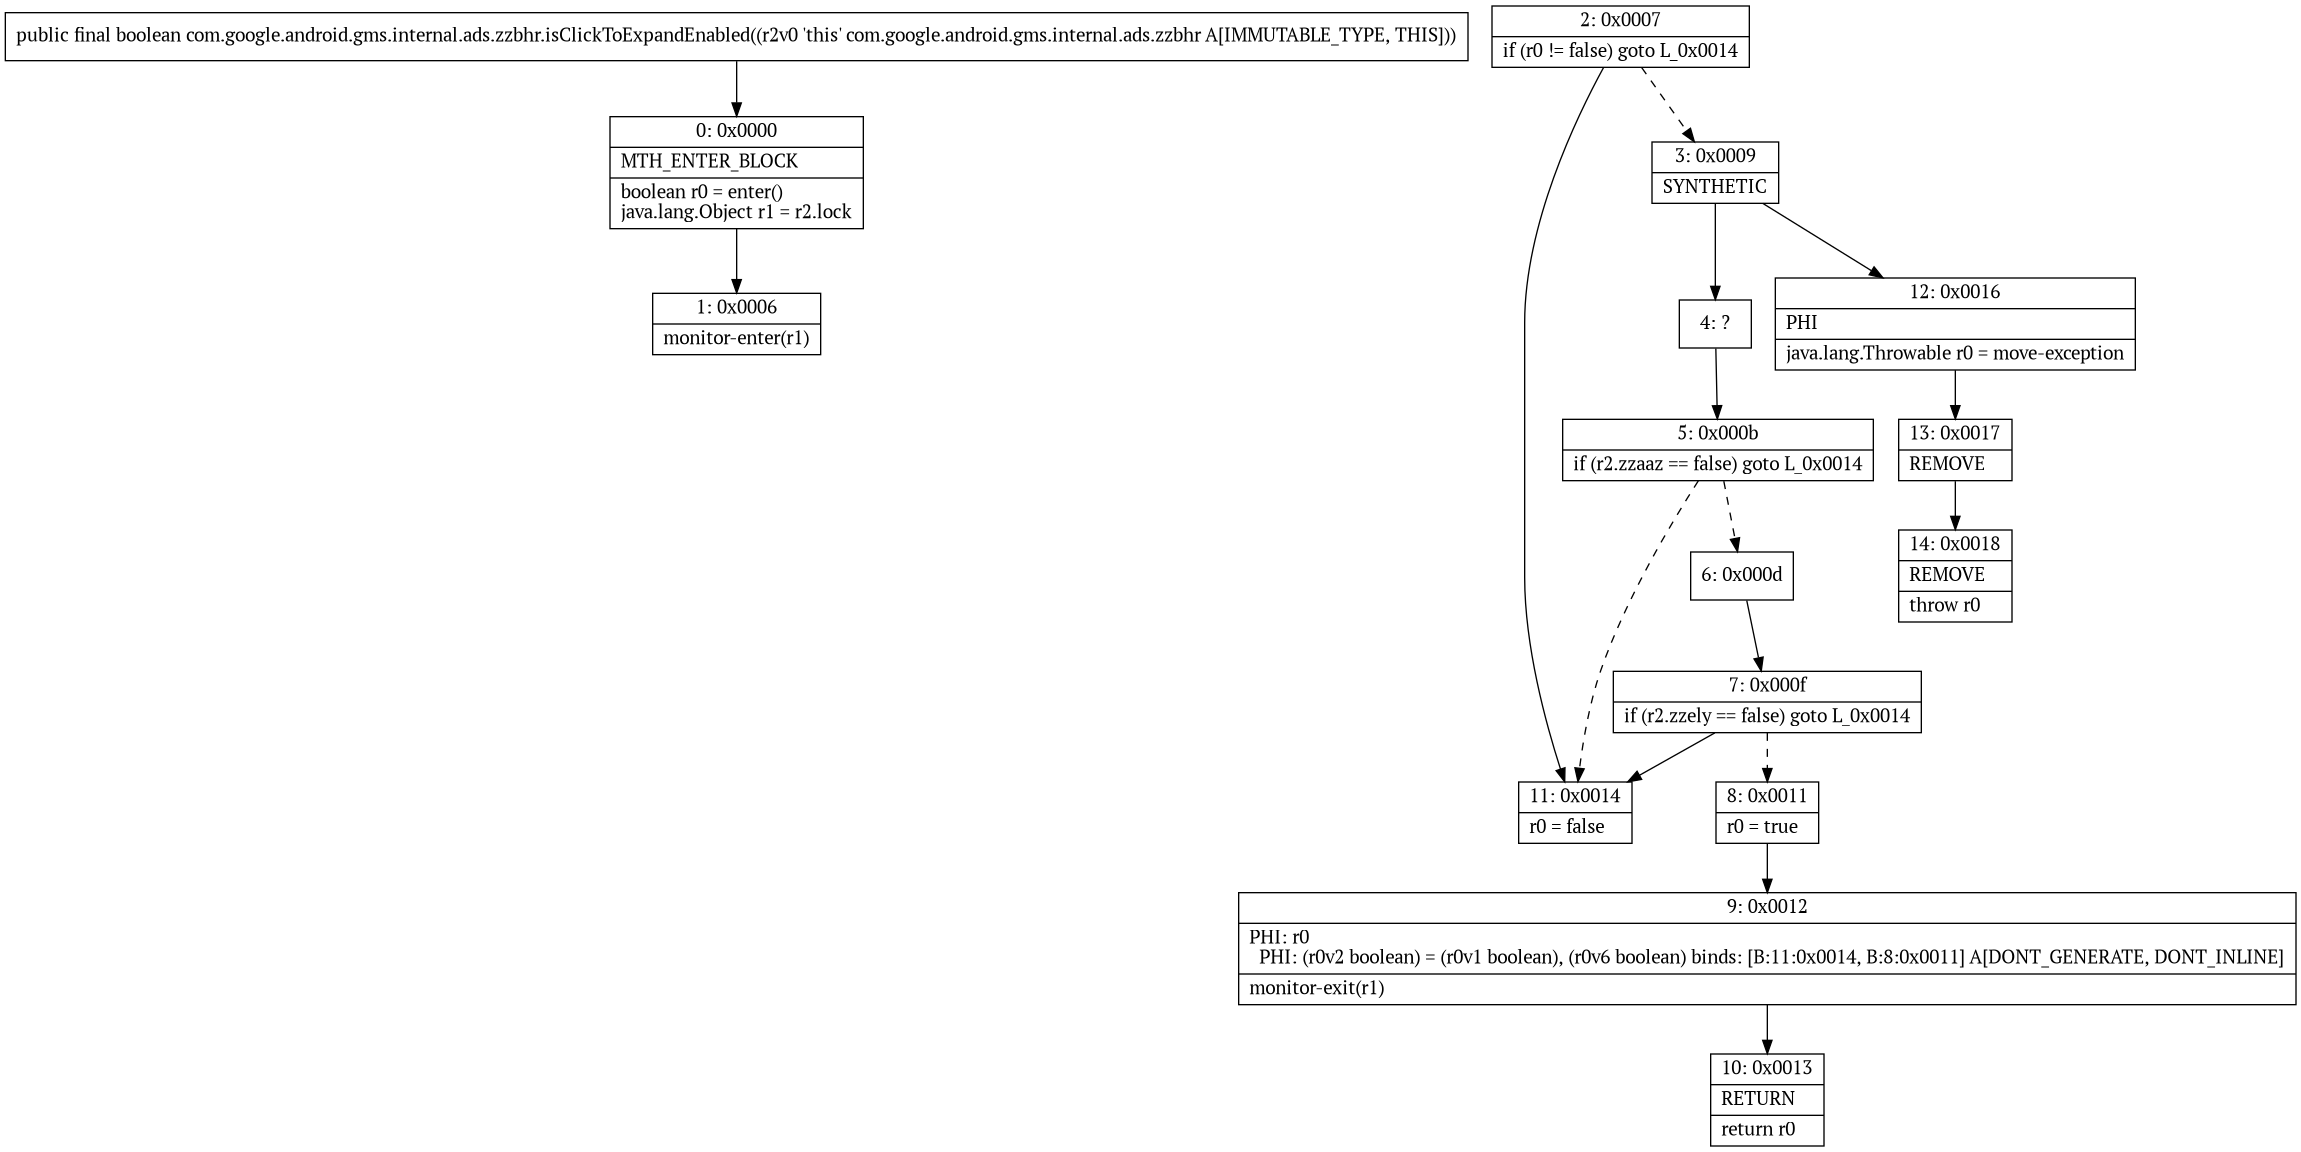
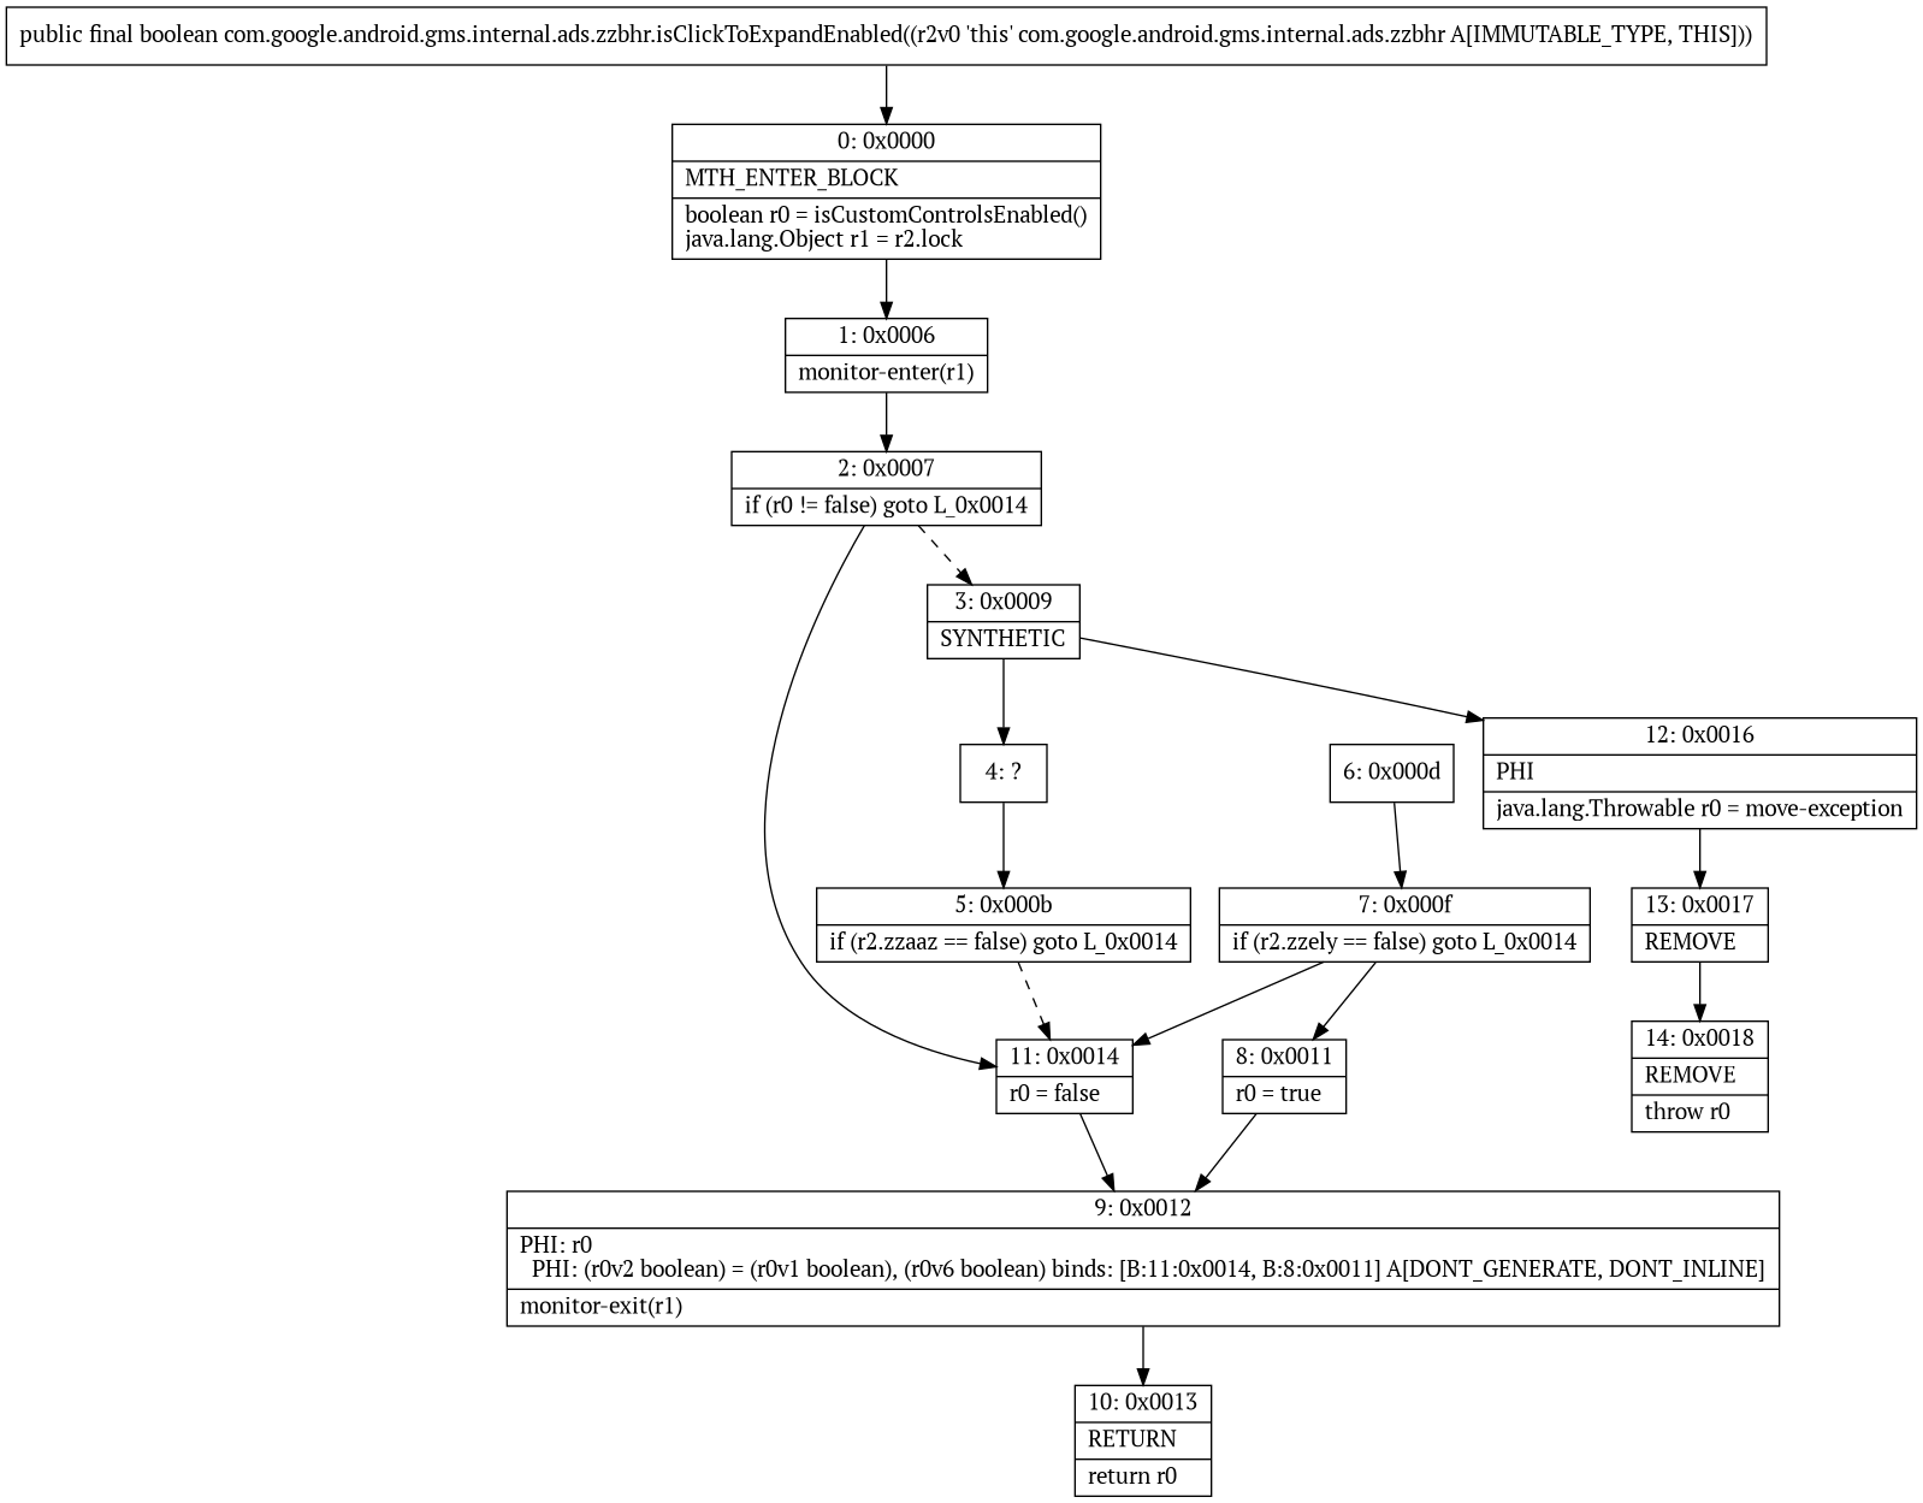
  digraph {
    fontname="PT Serif"
    node [fontname="PT Serif" shape=record]
    edge [fontname="PT Serif"]
-   n1 [label="{0\:\ 0x0000|MTH_ENTER_BLOCK\l|boolean r0 = enter()\ljava.lang.Object r1 = r2.lock\l}"]
+   n1 [label="{0\:\ 0x0000|MTH_ENTER_BLOCK\l|boolean r0 = isCustomControlsEnabled()\ljava.lang.Object r1 = r2.lock\l}"]
    n2 [label="{1\:\ 0x0006|monitor\-enter(r1)\l}"]
    n3 [label="{2\:\ 0x0007|if (r0 != false) goto L_0x0014\l}"]
    n4 [label="{3\:\ 0x0009|SYNTHETIC\l}"]
    n5 [label="{11\:\ 0x0014|r0 = false\l}"]
    n6 [label="{4\:\ ?}"]
    n7 [label="{12\:\ 0x0016|PHI\l|java.lang.Throwable r0 = move\-exception\l}"]
    n8 [label="{9\:\ 0x0012|PHI: r0 \l  PHI: (r0v2 boolean) = (r0v1 boolean), (r0v6 boolean) binds: [B:11:0x0014, B:8:0x0011] A[DONT_GENERATE, DONT_INLINE]\l|monitor\-exit(r1)\l}"]
    n9 [label="{5\:\ 0x000b|if (r2.zzaaz == false) goto L_0x0014\l}"]
    n10 [label="{13\:\ 0x0017|REMOVE\l}"]
    n11 [label="{6\:\ 0x000d}"]
    n12 [label="{7\:\ 0x000f|if (r2.zzely == false) goto L_0x0014\l}"]
    n13 [label="{8\:\ 0x0011|r0 = true\l}"]
    n14 [label="{10\:\ 0x0013|RETURN\l|return r0\l}"]
    n15 [label="{14\:\ 0x0018|REMOVE\l|throw r0\l}"]
    n16 [label="{public final boolean com.google.android.gms.internal.ads.zzbhr.isClickToExpandEnabled((r2v0 'this' com.google.android.gms.internal.ads.zzbhr A[IMMUTABLE_TYPE, THIS])) }"]
    n1 -> n2
+   n2 -> n3
    n3 -> n4 [style=dashed]
    n3 -> n5
    n4 -> n6
    n4 -> n7
+   n5 -> n8
    n6 -> n9
    n7 -> n10
    n8 -> n14
    n9 -> n5 [style=dashed]
-   n9 -> n11 [style=dashed]
    n10 -> n15
    n11 -> n12
    n12 -> n5
-   n12 -> n13 [style=dashed]
+   n12 -> n13 [style=solid]
    n13 -> n8
    n16 -> n1
  }
